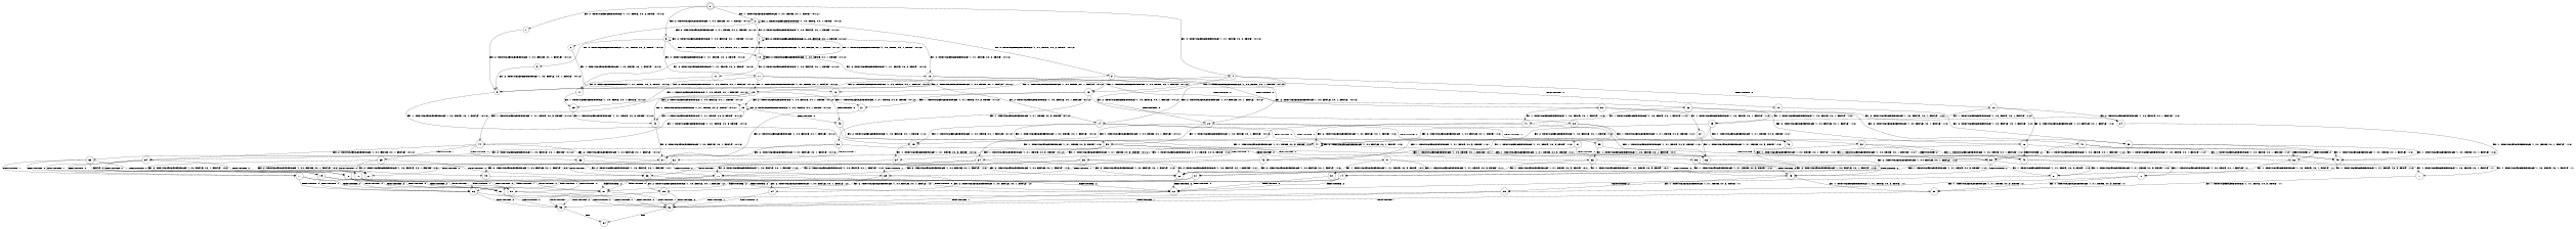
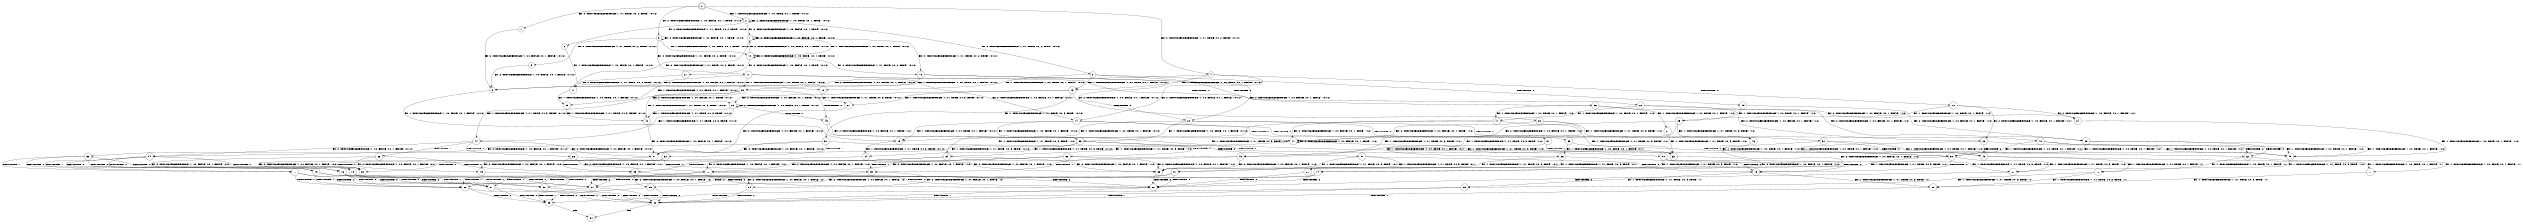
  digraph {
    fontname="DejaVu Serif"
    node [fontname="DejaVu Serif" shape=circle]
    edge [fontname="DejaVu Serif"]
    0 [peripheries=2]
    1
    2
    3
    4
    5
    6
    7
    8
    9
    10
    11
    12
    13
    14
    15
    16
    17
    18
    19
    20
    21
    22
    23
    24
    25
    26
    27
    28
    29
    30
    31
    32
    33
    34
    35
    36
    38
    39
    40
    41
    42
    43
    44
    45
    46
    47
    48
    49
    50
    51
    52
    53
    54
    56
    57
    58
    59
    60
    61
    62
    63
    64
    65
    66
    67
    68
    69
    70
    71
    72
    73
    74
    75
    76
    77
    78
    79
    80
    81
    83
    82
    84
    85
    86
    87
    88
    89
    90
    91
    92
    93
    94
    0 -> 1 [label="EX !0 !ATOMIC_EXCH_BRANCH (1, +1, TRUE, +0, 2, TRUE) !:0:1:2:"]
    0 -> 2 [label="EX !1 !ATOMIC_EXCH_BRANCH (1, +0, TRUE, +0, 1, TRUE) !:0:1:2:"]
    0 -> 3 [label="EX !2 !ATOMIC_EXCH_BRANCH (1, +0, FALSE, +0, 1, TRUE) !:0:1:2:"]
    0 -> 4 [label="EX !0 !ATOMIC_EXCH_BRANCH (1, +1, TRUE, +0, 2, TRUE) !:0:1:2:"]
    1 -> 5 [label="EX !2 !ATOMIC_EXCH_BRANCH (1, +0, FALSE, +0, 1, FALSE) !:0:1:2:"]
    2 -> 2 [label="EX !1 !ATOMIC_EXCH_BRANCH (1, +0, TRUE, +0, 1, TRUE) !:0:1:2:"]
    2 -> 6 [label="EX !0 !ATOMIC_EXCH_BRANCH (1, +1, TRUE, +0, 2, TRUE) !:0:1:2:"]
    2 -> 7 [label="EX !2 !ATOMIC_EXCH_BRANCH (1, +0, FALSE, +0, 1, TRUE) !:0:1:2:"]
    2 -> 8 [label="EX !0 !ATOMIC_EXCH_BRANCH (1, +1, TRUE, +0, 2, TRUE) !:0:1:2:"]
    3 -> 3 [label="EX !2 !ATOMIC_EXCH_BRANCH (1, +0, FALSE, +0, 1, TRUE) !:0:1:2:"]
    3 -> 9 [label="EX !0 !ATOMIC_EXCH_BRANCH (1, +1, TRUE, +0, 2, TRUE) !:0:1:2:"]
    3 -> 10 [label="EX !1 !ATOMIC_EXCH_BRANCH (1, +0, TRUE, +0, 1, TRUE) !:0:1:2:"]
    3 -> 11 [label="EX !0 !ATOMIC_EXCH_BRANCH (1, +1, TRUE, +0, 2, TRUE) !:0:1:2:"]
    4 -> 5 [label="EX !2 !ATOMIC_EXCH_BRANCH (1, +0, FALSE, +0, 1, FALSE) !:0:1:2:"]
    4 -> 12 [label="TERMINATE !0"]
    4 -> 13 [label="EX !1 !ATOMIC_EXCH_BRANCH (1, +0, TRUE, +0, 1, FALSE) !:0:1:2:"]
    4 -> 14 [label="EX !2 !ATOMIC_EXCH_BRANCH (1, +0, FALSE, +0, 1, FALSE) !:0:1:2:"]
    5 -> 15 [label="EX !1 !ATOMIC_EXCH_BRANCH (1, +0, TRUE, +0, 1, FALSE) !:0:1:2:"]
    6 -> 16 [label="EX !1 !ATOMIC_EXCH_BRANCH (1, +0, TRUE, +0, 1, FALSE) !:0:1:2:"]
    7 -> 7 [label="EX !2 !ATOMIC_EXCH_BRANCH (1, +0, FALSE, +0, 1, TRUE) !:0:1:2:"]
    7 -> 10 [label="EX !1 !ATOMIC_EXCH_BRANCH (1, +0, TRUE, +0, 1, TRUE) !:0:1:2:"]
    7 -> 17 [label="EX !0 !ATOMIC_EXCH_BRANCH (1, +1, TRUE, +0, 2, TRUE) !:0:1:2:"]
    7 -> 18 [label="EX !0 !ATOMIC_EXCH_BRANCH (1, +1, TRUE, +0, 2, TRUE) !:0:1:2:"]
    8 -> 13 [label="EX !1 !ATOMIC_EXCH_BRANCH (1, +0, TRUE, +0, 1, FALSE) !:0:1:2:"]
    8 -> 16 [label="EX !1 !ATOMIC_EXCH_BRANCH (1, +0, TRUE, +0, 1, FALSE) !:0:1:2:"]
    8 -> 19 [label="TERMINATE !0"]
    8 -> 20 [label="EX !2 !ATOMIC_EXCH_BRANCH (1, +0, FALSE, +0, 1, FALSE) !:0:1:2:"]
    9 -> 5 [label="EX !2 !ATOMIC_EXCH_BRANCH (1, +0, FALSE, +0, 1, FALSE) !:0:1:2:"]
    10 -> 7 [label="EX !2 !ATOMIC_EXCH_BRANCH (1, +0, FALSE, +0, 1, TRUE) !:0:1:2:"]
    10 -> 10 [label="EX !1 !ATOMIC_EXCH_BRANCH (1, +0, TRUE, +0, 1, TRUE) !:0:1:2:"]
    10 -> 18 [label="EX !0 !ATOMIC_EXCH_BRANCH (1, +1, TRUE, +0, 2, TRUE) !:0:1:2:"]
    10 -> 21 [label="EX !2 !ATOMIC_EXCH_BRANCH (1, +0, FALSE, +0, 1, TRUE) !:0:1:2:"]
    11 -> 5 [label="EX !2 !ATOMIC_EXCH_BRANCH (1, +0, FALSE, +0, 1, FALSE) !:0:1:2:"]
    11 -> 14 [label="EX !2 !ATOMIC_EXCH_BRANCH (1, +0, FALSE, +0, 1, FALSE) !:0:1:2:"]
    11 -> 22 [label="TERMINATE !0"]
    11 -> 23 [label="EX !1 !ATOMIC_EXCH_BRANCH (1, +0, TRUE, +0, 1, FALSE) !:0:1:2:"]
    12 -> 24 [label="EX !2 !ATOMIC_EXCH_BRANCH (1, +0, FALSE, +0, 1, FALSE) !:1:2:"]
    12 -> 25 [label="EX !1 !ATOMIC_EXCH_BRANCH (1, +0, TRUE, +0, 1, FALSE) !:1:2:"]
    12 -> 26 [label="EX !2 !ATOMIC_EXCH_BRANCH (1, +0, FALSE, +0, 1, FALSE) !:1:2:"]
    13 -> 27 [label="EX !1 !ATOMIC_EXCH_BRANCH (1, +1, TRUE, +0, 3, TRUE) !:0:1:2:"]
    13 -> 28 [label="TERMINATE !0"]
    13 -> 29 [label="EX !2 !ATOMIC_EXCH_BRANCH (1, +0, FALSE, +0, 1, TRUE) !:0:1:2:"]
    13 -> 30 [label="EX !1 !ATOMIC_EXCH_BRANCH (1, +1, TRUE, +0, 3, TRUE) !:0:1:2:"]
    14 -> 15 [label="EX !1 !ATOMIC_EXCH_BRANCH (1, +0, TRUE, +0, 1, FALSE) !:0:1:2:"]
    14 -> 31 [label="TERMINATE !2"]
    14 -> 32 [label="TERMINATE !0"]
    14 -> 33 [label="EX !1 !ATOMIC_EXCH_BRANCH (1, +0, TRUE, +0, 1, FALSE) !:0:1:2:"]
    15 -> 34 [label="EX !1 !ATOMIC_EXCH_BRANCH (1, +1, TRUE, +0, 3, TRUE) !:0:1:2:"]
    16 -> 27 [label="EX !1 !ATOMIC_EXCH_BRANCH (1, +1, TRUE, +0, 3, TRUE) !:0:1:2:"]
    17 -> 35 [label="EX !1 !ATOMIC_EXCH_BRANCH (1, +0, TRUE, +0, 1, FALSE) !:0:1:2:"]
    18 -> 20 [label="EX !2 !ATOMIC_EXCH_BRANCH (1, +0, FALSE, +0, 1, FALSE) !:0:1:2:"]
    18 -> 23 [label="EX !1 !ATOMIC_EXCH_BRANCH (1, +0, TRUE, +0, 1, FALSE) !:0:1:2:"]
    18 -> 35 [label="EX !1 !ATOMIC_EXCH_BRANCH (1, +0, TRUE, +0, 1, FALSE) !:0:1:2:"]
    18 -> 36 [label="TERMINATE !0"]
    19 -> 25 [label="EX !1 !ATOMIC_EXCH_BRANCH (1, +0, TRUE, +0, 1, FALSE) !:1:2:"]
    19 -> 38 [label="EX !2 !ATOMIC_EXCH_BRANCH (1, +0, FALSE, +0, 1, FALSE) !:1:2:"]
    20 -> 15 [label="EX !1 !ATOMIC_EXCH_BRANCH (1, +0, TRUE, +0, 1, FALSE) !:0:1:2:"]
    20 -> 33 [label="EX !1 !ATOMIC_EXCH_BRANCH (1, +0, TRUE, +0, 1, FALSE) !:0:1:2:"]
    20 -> 39 [label="TERMINATE !2"]
    20 -> 40 [label="TERMINATE !0"]
    21 -> 17 [label="EX !0 !ATOMIC_EXCH_BRANCH (1, +1, TRUE, +0, 2, TRUE) !:0:1:2:"]
    22 -> 24 [label="EX !2 !ATOMIC_EXCH_BRANCH (1, +0, FALSE, +0, 1, FALSE) !:1:2:"]
    22 -> 26 [label="EX !2 !ATOMIC_EXCH_BRANCH (1, +0, FALSE, +0, 1, FALSE) !:1:2:"]
    22 -> 41 [label="EX !1 !ATOMIC_EXCH_BRANCH (1, +0, TRUE, +0, 1, FALSE) !:1:2:"]
    23 -> 29 [label="EX !2 !ATOMIC_EXCH_BRANCH (1, +0, FALSE, +0, 1, TRUE) !:0:1:2:"]
    23 -> 42 [label="EX !1 !ATOMIC_EXCH_BRANCH (1, +1, TRUE, +0, 3, TRUE) !:0:1:2:"]
    23 -> 43 [label="TERMINATE !0"]
    23 -> 44 [label="EX !1 !ATOMIC_EXCH_BRANCH (1, +1, TRUE, +0, 3, TRUE) !:0:1:2:"]
    24 -> 45 [label="EX !1 !ATOMIC_EXCH_BRANCH (1, +0, TRUE, +0, 1, FALSE) !:1:2:"]
    25 -> 46 [label="EX !1 !ATOMIC_EXCH_BRANCH (1, +1, TRUE, +0, 3, TRUE) !:1:2:"]
    25 -> 47 [label="EX !2 !ATOMIC_EXCH_BRANCH (1, +0, FALSE, +0, 1, TRUE) !:1:2:"]
    25 -> 48 [label="EX !1 !ATOMIC_EXCH_BRANCH (1, +1, TRUE, +0, 3, TRUE) !:1:2:"]
    26 -> 45 [label="EX !1 !ATOMIC_EXCH_BRANCH (1, +0, TRUE, +0, 1, FALSE) !:1:2:"]
    26 -> 49 [label="TERMINATE !2"]
    26 -> 50 [label="EX !1 !ATOMIC_EXCH_BRANCH (1, +0, TRUE, +0, 1, FALSE) !:1:2:"]
    27 -> 51 [label="EX !2 !ATOMIC_EXCH_BRANCH (1, +0, FALSE, +0, 1, FALSE) !:0:1:2:"]
    28 -> 46 [label="EX !1 !ATOMIC_EXCH_BRANCH (1, +1, TRUE, +0, 3, TRUE) !:1:2:"]
    28 -> 47 [label="EX !2 !ATOMIC_EXCH_BRANCH (1, +0, FALSE, +0, 1, TRUE) !:1:2:"]
    28 -> 48 [label="EX !1 !ATOMIC_EXCH_BRANCH (1, +1, TRUE, +0, 3, TRUE) !:1:2:"]
    29 -> 29 [label="EX !2 !ATOMIC_EXCH_BRANCH (1, +0, FALSE, +0, 1, TRUE) !:0:1:2:"]
    29 -> 42 [label="EX !1 !ATOMIC_EXCH_BRANCH (1, +1, TRUE, +0, 3, TRUE) !:0:1:2:"]
    29 -> 43 [label="TERMINATE !0"]
    29 -> 44 [label="EX !1 !ATOMIC_EXCH_BRANCH (1, +1, TRUE, +0, 3, TRUE) !:0:1:2:"]
    30 -> 51 [label="EX !2 !ATOMIC_EXCH_BRANCH (1, +0, FALSE, +0, 1, FALSE) !:0:1:2:"]
    30 -> 52 [label="TERMINATE !1"]
    30 -> 53 [label="TERMINATE !0"]
    30 -> 54 [label="EX !2 !ATOMIC_EXCH_BRANCH (1, +0, FALSE, +0, 1, FALSE) !:0:1:2:"]
    31 -> 49 [label="TERMINATE !0"]
    31 -> 56 [label="EX !1 !ATOMIC_EXCH_BRANCH (1, +0, TRUE, +0, 1, FALSE) !:0:1:"]
    32 -> 45 [label="EX !1 !ATOMIC_EXCH_BRANCH (1, +0, TRUE, +0, 1, FALSE) !:1:2:"]
    32 -> 49 [label="TERMINATE !2"]
    32 -> 50 [label="EX !1 !ATOMIC_EXCH_BRANCH (1, +0, TRUE, +0, 1, FALSE) !:1:2:"]
    33 -> 34 [label="EX !1 !ATOMIC_EXCH_BRANCH (1, +1, TRUE, +0, 3, TRUE) !:0:1:2:"]
    33 -> 57 [label="TERMINATE !2"]
    33 -> 58 [label="TERMINATE !0"]
    33 -> 59 [label="EX !1 !ATOMIC_EXCH_BRANCH (1, +1, TRUE, +0, 3, TRUE) !:0:1:2:"]
    34 -> 60 [label="TERMINATE !0"]
    35 -> 42 [label="EX !1 !ATOMIC_EXCH_BRANCH (1, +1, TRUE, +0, 3, TRUE) !:0:1:2:"]
    36 -> 38 [label="EX !2 !ATOMIC_EXCH_BRANCH (1, +0, FALSE, +0, 1, FALSE) !:1:2:"]
    36 -> 41 [label="EX !1 !ATOMIC_EXCH_BRANCH (1, +0, TRUE, +0, 1, FALSE) !:1:2:"]
    36 -> 61 [label="EX !1 !ATOMIC_EXCH_BRANCH (1, +0, TRUE, +0, 1, FALSE) !:1:2:"]
    38 -> 45 [label="EX !1 !ATOMIC_EXCH_BRANCH (1, +0, TRUE, +0, 1, FALSE) !:1:2:"]
    38 -> 50 [label="EX !1 !ATOMIC_EXCH_BRANCH (1, +0, TRUE, +0, 1, FALSE) !:1:2:"]
    38 -> 62 [label="TERMINATE !2"]
    39 -> 56 [label="EX !1 !ATOMIC_EXCH_BRANCH (1, +0, TRUE, +0, 1, FALSE) !:0:1:"]
    39 -> 62 [label="TERMINATE !0"]
    40 -> 45 [label="EX !1 !ATOMIC_EXCH_BRANCH (1, +0, TRUE, +0, 1, FALSE) !:1:2:"]
    40 -> 50 [label="EX !1 !ATOMIC_EXCH_BRANCH (1, +0, TRUE, +0, 1, FALSE) !:1:2:"]
    40 -> 62 [label="TERMINATE !2"]
    41 -> 47 [label="EX !2 !ATOMIC_EXCH_BRANCH (1, +0, FALSE, +0, 1, TRUE) !:1:2:"]
    41 -> 63 [label="EX !1 !ATOMIC_EXCH_BRANCH (1, +1, TRUE, +0, 3, TRUE) !:1:2:"]
    41 -> 64 [label="EX !1 !ATOMIC_EXCH_BRANCH (1, +1, TRUE, +0, 3, TRUE) !:1:2:"]
    42 -> 51 [label="EX !2 !ATOMIC_EXCH_BRANCH (1, +0, FALSE, +0, 1, FALSE) !:0:1:2:"]
    43 -> 47 [label="EX !2 !ATOMIC_EXCH_BRANCH (1, +0, FALSE, +0, 1, TRUE) !:1:2:"]
    43 -> 63 [label="EX !1 !ATOMIC_EXCH_BRANCH (1, +1, TRUE, +0, 3, TRUE) !:1:2:"]
    44 -> 51 [label="EX !2 !ATOMIC_EXCH_BRANCH (1, +0, FALSE, +0, 1, FALSE) !:0:1:2:"]
    44 -> 54 [label="EX !2 !ATOMIC_EXCH_BRANCH (1, +0, FALSE, +0, 1, FALSE) !:0:1:2:"]
    44 -> 65 [label="TERMINATE !1"]
    44 -> 66 [label="TERMINATE !0"]
    45 -> 67 [label="EX !1 !ATOMIC_EXCH_BRANCH (1, +1, TRUE, +0, 3, TRUE) !:1:2:"]
    46 -> 68 [label="EX !2 !ATOMIC_EXCH_BRANCH (1, +0, FALSE, +0, 1, FALSE) !:1:2:"]
    47 -> 47 [label="EX !2 !ATOMIC_EXCH_BRANCH (1, +0, FALSE, +0, 1, TRUE) !:1:2:"]
    47 -> 63 [label="EX !1 !ATOMIC_EXCH_BRANCH (1, +1, TRUE, +0, 3, TRUE) !:1:2:"]
    47 -> 64 [label="EX !1 !ATOMIC_EXCH_BRANCH (1, +1, TRUE, +0, 3, TRUE) !:1:2:"]
    48 -> 68 [label="EX !2 !ATOMIC_EXCH_BRANCH (1, +0, FALSE, +0, 1, FALSE) !:1:2:"]
    48 -> 69 [label="TERMINATE !1"]
    48 -> 70 [label="EX !2 !ATOMIC_EXCH_BRANCH (1, +0, FALSE, +0, 1, FALSE) !:1:2:"]
    49 -> 71 [label="EX !1 !ATOMIC_EXCH_BRANCH (1, +0, TRUE, +0, 1, FALSE) !:1:"]
    49 -> 72 [label="EX !1 !ATOMIC_EXCH_BRANCH (1, +0, TRUE, +0, 1, FALSE) !:1:"]
    50 -> 67 [label="EX !1 !ATOMIC_EXCH_BRANCH (1, +1, TRUE, +0, 3, TRUE) !:1:2:"]
    50 -> 73 [label="TERMINATE !2"]
    50 -> 74 [label="EX !1 !ATOMIC_EXCH_BRANCH (1, +1, TRUE, +0, 3, TRUE) !:1:2:"]
    51 -> 60 [label="TERMINATE !0"]
    52 -> 69 [label="TERMINATE !0"]
    52 -> 75 [label="EX !2 !ATOMIC_EXCH_BRANCH (1, +0, FALSE, +0, 1, FALSE) !:0:2:"]
    52 -> 76 [label="EX !2 !ATOMIC_EXCH_BRANCH (1, +0, FALSE, +0, 1, FALSE) !:0:2:"]
    53 -> 68 [label="EX !2 !ATOMIC_EXCH_BRANCH (1, +0, FALSE, +0, 1, FALSE) !:1:2:"]
    53 -> 69 [label="TERMINATE !1"]
    53 -> 70 [label="EX !2 !ATOMIC_EXCH_BRANCH (1, +0, FALSE, +0, 1, FALSE) !:1:2:"]
    54 -> 60 [label="TERMINATE !0"]
    54 -> 77 [label="TERMINATE !1"]
    54 -> 78 [label="TERMINATE !2"]
    54 -> 79 [label="TERMINATE !0"]
    56 -> 73 [label="TERMINATE !0"]
    56 -> 80 [label="EX !1 !ATOMIC_EXCH_BRANCH (1, +1, TRUE, +0, 3, TRUE) !:0:1:"]
    56 -> 81 [label="EX !1 !ATOMIC_EXCH_BRANCH (1, +1, TRUE, +0, 3, TRUE) !:0:1:"]
    57 -> 73 [label="TERMINATE !0"]
    57 -> 80 [label="EX !1 !ATOMIC_EXCH_BRANCH (1, +1, TRUE, +0, 3, TRUE) !:0:1:"]
    57 -> 81 [label="EX !1 !ATOMIC_EXCH_BRANCH (1, +1, TRUE, +0, 3, TRUE) !:0:1:"]
    58 -> 67 [label="EX !1 !ATOMIC_EXCH_BRANCH (1, +1, TRUE, +0, 3, TRUE) !:1:2:"]
    58 -> 73 [label="TERMINATE !2"]
    58 -> 74 [label="EX !1 !ATOMIC_EXCH_BRANCH (1, +1, TRUE, +0, 3, TRUE) !:1:2:"]
    59 -> 60 [label="TERMINATE !0"]
    59 -> 77 [label="TERMINATE !1"]
-   59 -> 78 [label="FALSE !2"]
+   59 -> 78 [label="TERMINATE !2"]
    59 -> 79 [label="TERMINATE !0"]
    61 -> 63 [label="EX !1 !ATOMIC_EXCH_BRANCH (1, +1, TRUE, +0, 3, TRUE) !:1:2:"]
    62 -> 71 [label="EX !1 !ATOMIC_EXCH_BRANCH (1, +0, TRUE, +0, 1, FALSE) !:1:"]
    62 -> 72 [label="EX !1 !ATOMIC_EXCH_BRANCH (1, +0, TRUE, +0, 1, FALSE) !:1:"]
    63 -> 68 [label="EX !2 !ATOMIC_EXCH_BRANCH (1, +0, FALSE, +0, 1, FALSE) !:1:2:"]
    64 -> 68 [label="EX !2 !ATOMIC_EXCH_BRANCH (1, +0, FALSE, +0, 1, FALSE) !:1:2:"]
    64 -> 70 [label="EX !2 !ATOMIC_EXCH_BRANCH (1, +0, FALSE, +0, 1, FALSE) !:1:2:"]
    64 -> 83 [label="TERMINATE !1"]
    65 -> 75 [label="EX !2 !ATOMIC_EXCH_BRANCH (1, +0, FALSE, +0, 1, FALSE) !:0:2:"]
    65 -> 76 [label="EX !2 !ATOMIC_EXCH_BRANCH (1, +0, FALSE, +0, 1, FALSE) !:0:2:"]
    65 -> 83 [label="TERMINATE !0"]
    66 -> 68 [label="EX !2 !ATOMIC_EXCH_BRANCH (1, +0, FALSE, +0, 1, FALSE) !:1:2:"]
    66 -> 70 [label="EX !2 !ATOMIC_EXCH_BRANCH (1, +0, FALSE, +0, 1, FALSE) !:1:2:"]
    66 -> 83 [label="TERMINATE !1"]
    67 -> 82 [label="TERMINATE !2"]
    68 -> 82 [label="TERMINATE !2"]
    69 -> 84 [label="EX !2 !ATOMIC_EXCH_BRANCH (1, +0, FALSE, +0, 1, FALSE) !:2:"]
    69 -> 85 [label="EX !2 !ATOMIC_EXCH_BRANCH (1, +0, FALSE, +0, 1, FALSE) !:2:"]
    70 -> 82 [label="TERMINATE !2"]
    70 -> 86 [label="TERMINATE !1"]
    70 -> 87 [label="TERMINATE !2"]
    71 -> 88 [label="EX !1 !ATOMIC_EXCH_BRANCH (1, +1, TRUE, +0, 3, TRUE) !:1:"]
    72 -> 88 [label="EX !1 !ATOMIC_EXCH_BRANCH (1, +1, TRUE, +0, 3, TRUE) !:1:"]
    72 -> 89 [label="EX !1 !ATOMIC_EXCH_BRANCH (1, +1, TRUE, +0, 3, TRUE) !:1:"]
    73 -> 88 [label="EX !1 !ATOMIC_EXCH_BRANCH (1, +1, TRUE, +0, 3, TRUE) !:1:"]
    73 -> 89 [label="EX !1 !ATOMIC_EXCH_BRANCH (1, +1, TRUE, +0, 3, TRUE) !:1:"]
    74 -> 82 [label="TERMINATE !2"]
    74 -> 86 [label="TERMINATE !1"]
-   74 -> 87 [label="TERMINATE !2"]
+   74 -> 87 [label="EXCH !2"]
    75 -> 90 [label="TERMINATE !0"]
    76 -> 86 [label="TERMINATE !0"]
    76 -> 90 [label="TERMINATE !0"]
    76 -> 91 [label="TERMINATE !2"]
    77 -> 86 [label="TERMINATE !0"]
    77 -> 90 [label="TERMINATE !0"]
    77 -> 91 [label="TERMINATE !2"]
    78 -> 82 [label="TERMINATE !0"]
    78 -> 87 [label="TERMINATE !0"]
    78 -> 91 [label="TERMINATE !1"]
    79 -> 82 [label="TERMINATE !2"]
    79 -> 86 [label="TERMINATE !1"]
    79 -> 87 [label="TERMINATE !2"]
    80 -> 82 [label="TERMINATE !0"]
    81 -> 82 [label="TERMINATE !0"]
    81 -> 87 [label="TERMINATE !0"]
    81 -> 91 [label="TERMINATE !1"]
    83 -> 84 [label="EX !2 !ATOMIC_EXCH_BRANCH (1, +0, FALSE, +0, 1, FALSE) !:2:"]
    83 -> 85 [label="EX !2 !ATOMIC_EXCH_BRANCH (1, +0, FALSE, +0, 1, FALSE) !:2:"]
    82 -> 92 [label="TERMINATE !1"]
    84 -> 92 [label="TERMINATE !2"]
    85 -> 92 [label="TERMINATE !2"]
    85 -> 93 [label="TERMINATE !2"]
    86 -> 92 [label="TERMINATE !2"]
    86 -> 93 [label="TERMINATE !2"]
    87 -> 92 [label="TERMINATE !1"]
    87 -> 93 [label="TERMINATE !1"]
    88 -> 92 [label="TERMINATE !1"]
    89 -> 92 [label="TERMINATE !1"]
    89 -> 93 [label="TERMINATE !1"]
    90 -> 92 [label="TERMINATE !2"]
    91 -> 92 [label="TERMINATE !0"]
    91 -> 93 [label="TERMINATE !0"]
    92 -> 94 [label=exit]
    93 -> 94 [label=exit]
  }
